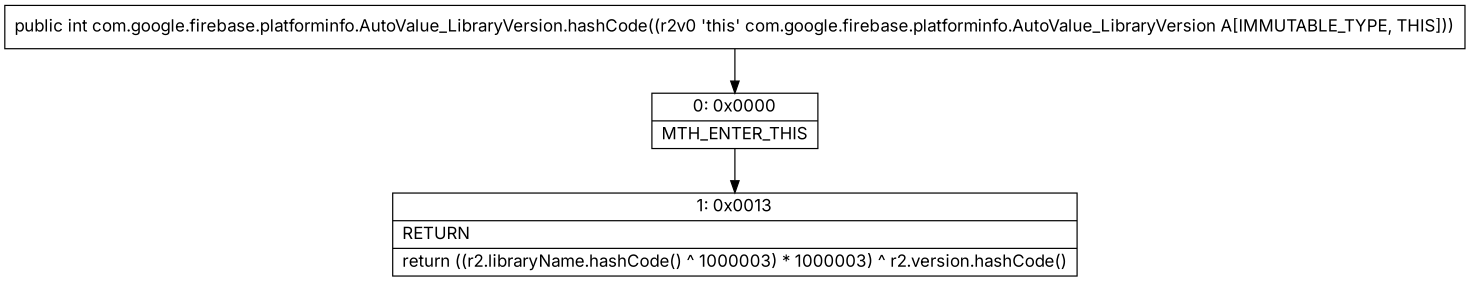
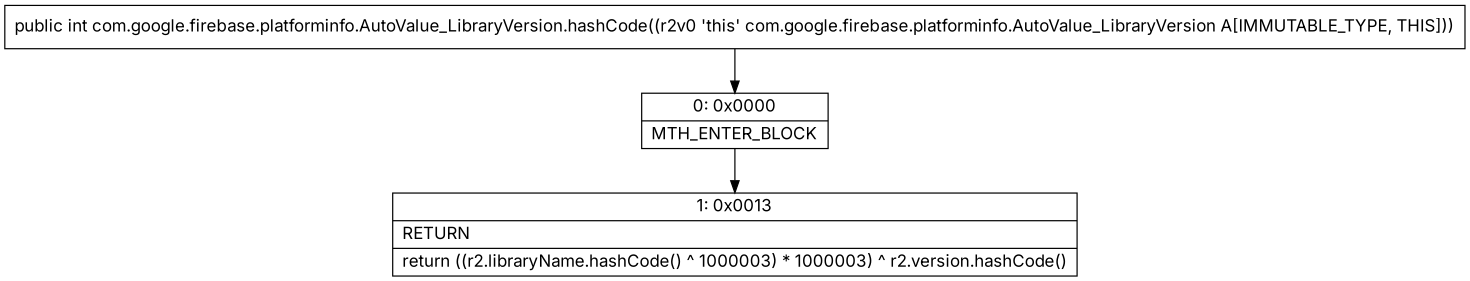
  digraph {
    fontname=Inter
    node [shape=record fontname=Inter]
    edge [fontname=Inter]
-   n1 [label="{0\:\ 0x0000|MTH_ENTER_THIS\l}"]
+   n1 [label="{0\:\ 0x0000|MTH_ENTER_BLOCK\l}"]
    n2 [label="{1\:\ 0x0013|RETURN\l|return ((r2.libraryName.hashCode() ^ 1000003) * 1000003) ^ r2.version.hashCode()\l}"]
    n3 [label="{public int com.google.firebase.platforminfo.AutoValue_LibraryVersion.hashCode((r2v0 'this' com.google.firebase.platforminfo.AutoValue_LibraryVersion A[IMMUTABLE_TYPE, THIS])) }"]
    n1 -> n2
    n3 -> n1
  }
